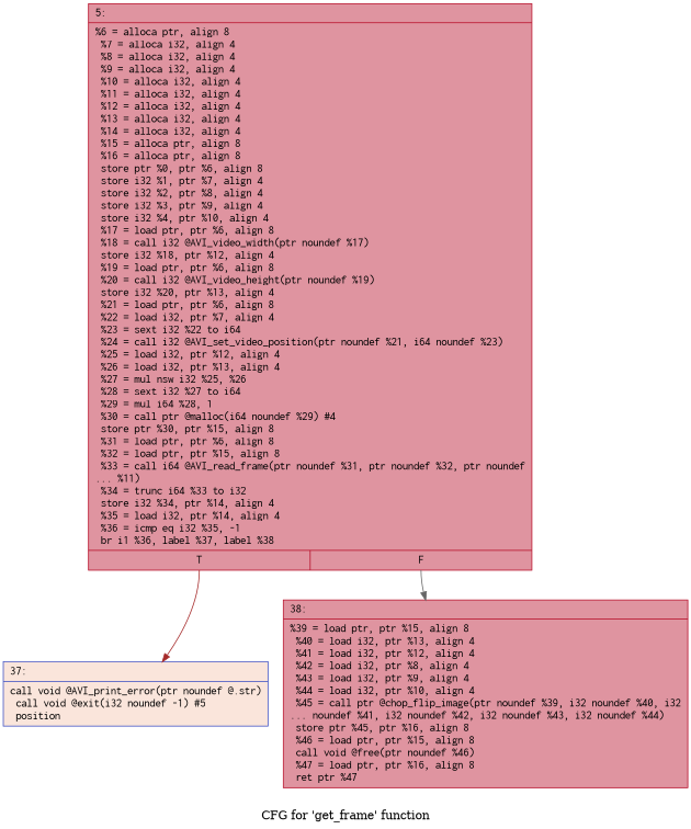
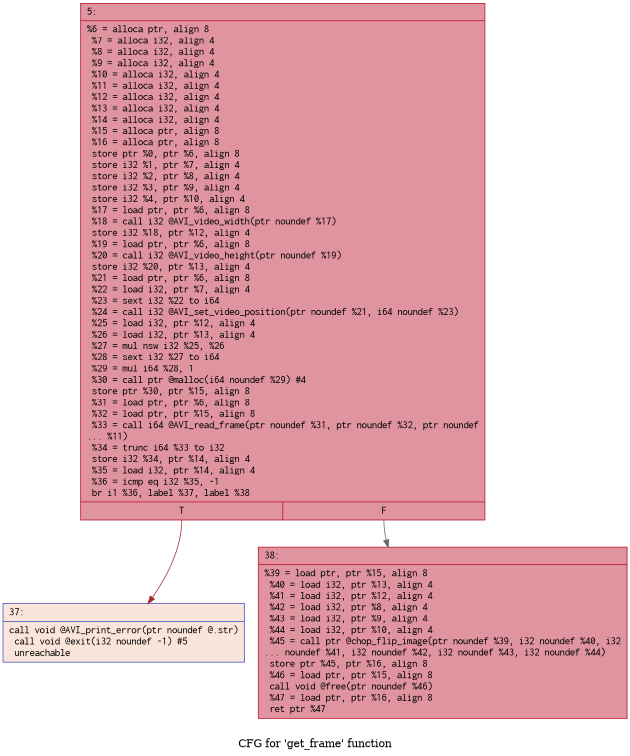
  digraph {
    label="CFG for 'get_frame' function"
    node [color="#b70d28ff" fillcolor="#b70d2870" fontname=Courier shape=record style=filled]
    n1 [label="{5:\l|  %6 = alloca ptr, align 8\l  %7 = alloca i32, align 4\l  %8 = alloca i32, align 4\l  %9 = alloca i32, align 4\l  %10 = alloca i32, align 4\l  %11 = alloca i32, align 4\l  %12 = alloca i32, align 4\l  %13 = alloca i32, align 4\l  %14 = alloca i32, align 4\l  %15 = alloca ptr, align 8\l  %16 = alloca ptr, align 8\l  store ptr %0, ptr %6, align 8\l  store i32 %1, ptr %7, align 4\l  store i32 %2, ptr %8, align 4\l  store i32 %3, ptr %9, align 4\l  store i32 %4, ptr %10, align 4\l  %17 = load ptr, ptr %6, align 8\l  %18 = call i32 @AVI_video_width(ptr noundef %17)\l  store i32 %18, ptr %12, align 4\l  %19 = load ptr, ptr %6, align 8\l  %20 = call i32 @AVI_video_height(ptr noundef %19)\l  store i32 %20, ptr %13, align 4\l  %21 = load ptr, ptr %6, align 8\l  %22 = load i32, ptr %7, align 4\l  %23 = sext i32 %22 to i64\l  %24 = call i32 @AVI_set_video_position(ptr noundef %21, i64 noundef %23)\l  %25 = load i32, ptr %12, align 4\l  %26 = load i32, ptr %13, align 4\l  %27 = mul nsw i32 %25, %26\l  %28 = sext i32 %27 to i64\l  %29 = mul i64 %28, 1\l  %30 = call ptr @malloc(i64 noundef %29) #4\l  store ptr %30, ptr %15, align 8\l  %31 = load ptr, ptr %6, align 8\l  %32 = load ptr, ptr %15, align 8\l  %33 = call i64 @AVI_read_frame(ptr noundef %31, ptr noundef %32, ptr noundef\l... %11)\l  %34 = trunc i64 %33 to i32\l  store i32 %34, ptr %14, align 4\l  %35 = load i32, ptr %14, align 4\l  %36 = icmp eq i32 %35, -1\l  br i1 %36, label %37, label %38\l|{<s0>T|<s1>F}}"]
-   n2 [color="#3d50c3ff" fillcolor="#f4c5ad70" label="{37:\l|  call void @AVI_print_error(ptr noundef @.str)\l  call void @exit(i32 noundef -1) #5\l  position\l}"]
+   n2 [color="#3d50c3ff" fillcolor="#f4c5ad70" label="{37:\l|  call void @AVI_print_error(ptr noundef @.str)\l  call void @exit(i32 noundef -1) #5\l  unreachable\l}"]
    n3 [label="{38:\l|  %39 = load ptr, ptr %15, align 8\l  %40 = load i32, ptr %13, align 4\l  %41 = load i32, ptr %12, align 4\l  %42 = load i32, ptr %8, align 4\l  %43 = load i32, ptr %9, align 4\l  %44 = load i32, ptr %10, align 4\l  %45 = call ptr @chop_flip_image(ptr noundef %39, i32 noundef %40, i32\l... noundef %41, i32 noundef %42, i32 noundef %43, i32 noundef %44)\l  store ptr %45, ptr %16, align 8\l  %46 = load ptr, ptr %15, align 8\l  call void @free(ptr noundef %46)\l  %47 = load ptr, ptr %16, align 8\l  ret ptr %47\l}"]
    n1 -> n2 [tailport=s0 color=brown]
    n1 -> n3 [tailport=s1 color=gray40]
  }
